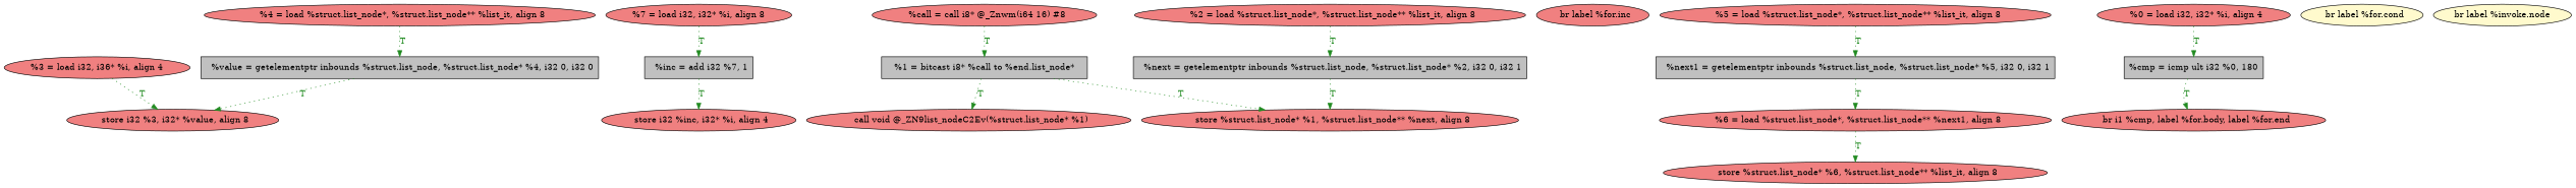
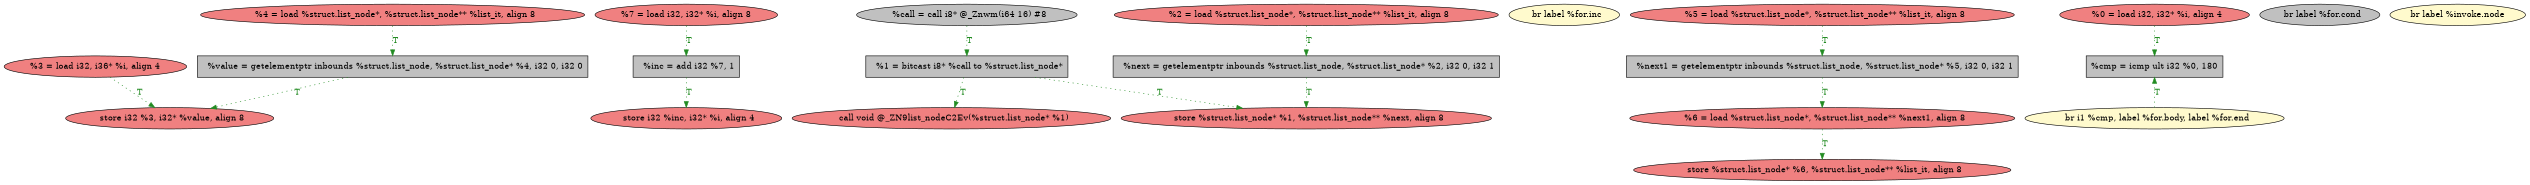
  digraph {
    node [fillcolor=lightcoral shape=ellipse style=filled]
    edge [color=forestgreen fontcolor=forestgreen style=dotted]
    n1 [label="%3 = load i32, i36* %i, align 4"]
    n2 [label="  store i32 %3, i32* %value, align 8"]
    n3 [label="%7 = load i32, i32* %i, align 8"]
    n4 [fillcolor=grey label="  %inc = add i32 %7, 1" shape=rectangle]
    n5 [label="  store i32 %inc, i32* %i, align 4"]
    n6 [label="  store %struct.list_node* %1, %struct.list_node** %next, align 8"]
-   n7 [fillcolor=grey label="%1 = bitcast i8* %call to %end.list_node*" shape=rectangle]
+   n7 [fillcolor=grey label="  %1 = bitcast i8* %call to %struct.list_node*" shape=rectangle]
    n8 [label="  call void @_ZN9list_nodeC2Ev(%struct.list_node* %1)"]
    n9 [fillcolor=grey label="  %next = getelementptr inbounds %struct.list_node, %struct.list_node* %2, i32 0, i32 1" shape=rectangle]
    n10 [label="  %2 = load %struct.list_node*, %struct.list_node** %list_it, align 8"]
-   n11 [label="  br label %for.inc"]
+   n11 [fillcolor=lemonchiffon label="  br label %for.inc"]
    n12 [label="  %6 = load %struct.list_node*, %struct.list_node** %next1, align 8"]
    n13 [label="  store %struct.list_node* %6, %struct.list_node** %list_it, align 8"]
    n14 [label="  %0 = load i32, i32* %i, align 4"]
    n15 [fillcolor=grey label="%cmp = icmp ult i32 %0, 180" shape=rectangle]
-   n16 [label="  br i1 %cmp, label %for.body, label %for.end"]
+   n16 [fillcolor=lemonchiffon label="  br i1 %cmp, label %for.body, label %for.end"]
    n17 [label="  %4 = load %struct.list_node*, %struct.list_node** %list_it, align 8"]
    n18 [fillcolor=grey label="  %value = getelementptr inbounds %struct.list_node, %struct.list_node* %4, i32 0, i32 0" shape=rectangle]
    n19 [label="  %5 = load %struct.list_node*, %struct.list_node** %list_it, align 8"]
    n20 [fillcolor=grey label="  %next1 = getelementptr inbounds %struct.list_node, %struct.list_node* %5, i32 0, i32 1" shape=rectangle]
-   n21 [fillcolor=lemonchiffon label="  br label %for.cond"]
-   n22 [label="  %call = call i8* @_Znwm(i64 16) #8"]
+   n21 [fillcolor=grey label="  br label %for.cond"]
+   n22 [fillcolor=grey label="  %call = call i8* @_Znwm(i64 16) #8"]
    n23 [fillcolor=lemonchiffon label="br label %invoke.node"]
    n1 -> n2 [label=T]
    n3 -> n4 [label=T]
    n4 -> n5 [label=T]
    n7 -> n6 [label=T]
    n7 -> n8 [label=T]
    n9 -> n6 [label=T]
    n10 -> n9 [label=T]
    n12 -> n13 [label=T]
    n14 -> n15 [label=T]
-   n15 -> n16 [label=T]
+   n16 -> n15 [label=T]
    n17 -> n18 [label=T]
    n18 -> n2 [label=T]
    n19 -> n20 [label=T]
    n20 -> n12 [label=T]
    n22 -> n7 [label=T]
  }
